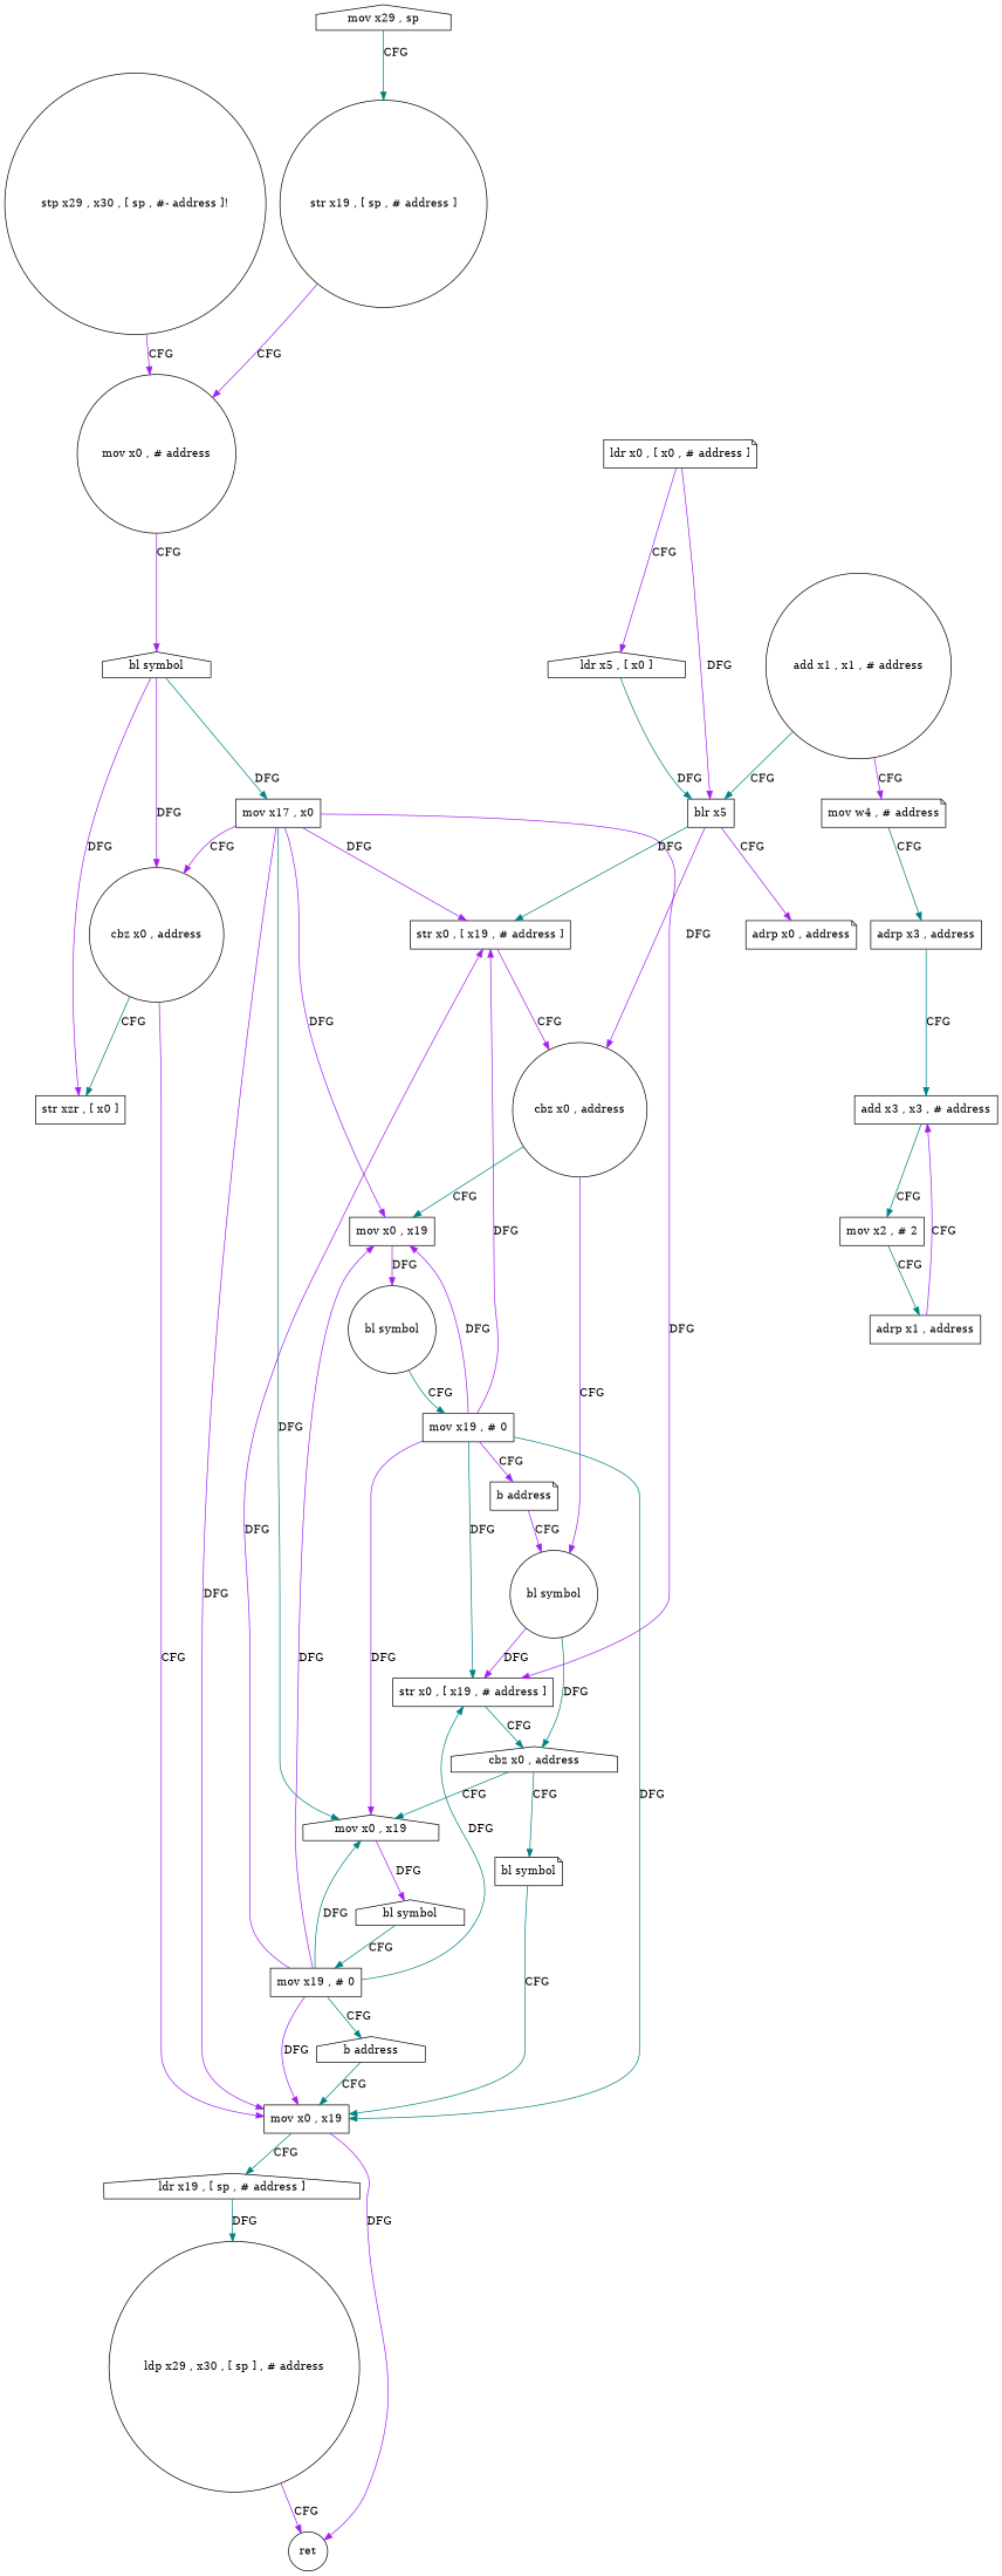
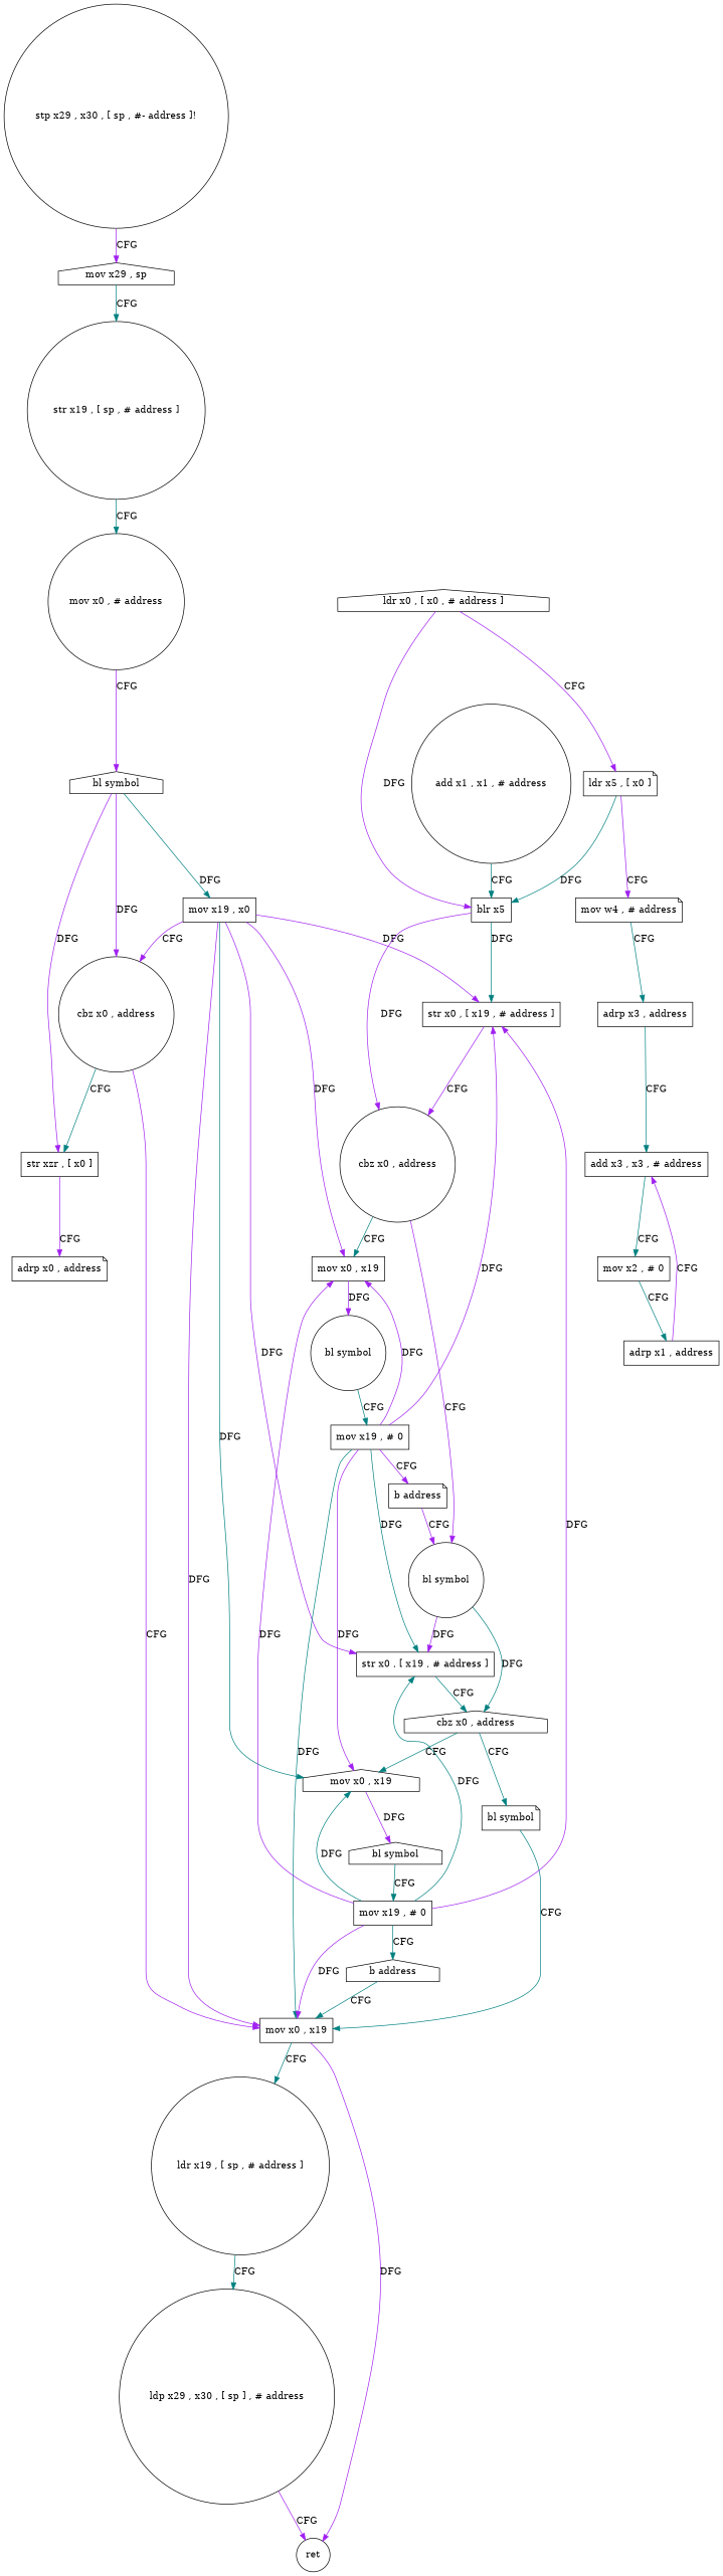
  digraph {
    node [shape=box]
    edge [color=purple]
    n1 [label="stp x29 , x30 , [ sp , #- address ]!" shape=circle]
    n2 [label="mov x29 , sp" shape=house]
    n3 [label="str x19 , [ sp , # address ]" shape=circle]
    n4 [label="mov x0 , # address" shape=circle]
    n5 [label="bl symbol" shape=house]
-   n6 [label="mov x17 , x0"]
+   n6 [label="mov x19 , x0"]
    n7 [label="cbz x0 , address" shape=circle]
    n8 [label="str xzr , [ x0 ]"]
    n9 [label="mov x0 , x19"]
    n10 [label="str x0 , [ x19 , # address ]"]
    n11 [label="mov x0 , x19"]
    n12 [label="str x0 , [ x19 , # address ]"]
    n13 [label="mov x0 , x19" shape=house]
    n14 [label="adrp x0 , address" shape=note]
-   n15 [label="ldr x19 , [ sp , # address ]" shape=house]
+   n15 [label="ldr x19 , [ sp , # address ]" shape=circle]
    n16 [label=ret shape=circle]
    n17 [label="cbz x0 , address" shape=circle]
    n18 [label="bl symbol" shape=circle]
    n19 [label="cbz x0 , address" shape=house]
    n20 [label="bl symbol" shape=house]
    n21 [label="ldp x29 , x30 , [ sp ] , # address" shape=circle]
-   n22 [label="ldr x0 , [ x0 , # address ]" shape=note]
-   n23 [label="ldr x5 , [ x0 ]" shape=house]
+   n22 [label="ldr x0 , [ x0 , # address ]" shape=house]
+   n23 [label="ldr x5 , [ x0 ]" shape=note]
    n24 [label="blr x5"]
    n25 [label="mov w4 , # address" shape=note]
    n26 [label="adrp x3 , address"]
    n27 [label="add x3 , x3 , # address"]
-   n28 [label="mov x2 , # 2"]
+   n28 [label="mov x2 , # 0"]
    n29 [label="adrp x1 , address"]
    n30 [label="add x1 , x1 , # address" shape=circle]
    n31 [label="bl symbol" shape=circle]
    n32 [label="mov x19 , # 0"]
    n33 [label="bl symbol" shape=note]
    n34 [label="b address" shape=note]
    n35 [label="mov x19 , # 0"]
    n36 [label="b address" shape=house]
-   n1 -> n4 [label=CFG]
+   n1 -> n2 [label=CFG]
    n2 -> n3 [color=teal label=CFG]
-   n3 -> n4 [label=CFG]
+   n3 -> n4 [color=teal label=CFG]
    n4 -> n5 [label=CFG]
    n5 -> n6 [color=teal label=DFG]
    n5 -> n7 [label=DFG]
    n5 -> n8 [label=DFG]
    n6 -> n7 [label=CFG]
    n6 -> n9 [label=DFG]
    n6 -> n10 [label=DFG]
    n6 -> n11 [label=DFG]
    n6 -> n12 [label=DFG]
    n6 -> n13 [color=teal label=DFG]
    n7 -> n8 [color=teal label=CFG]
    n7 -> n9 [label=CFG]
-   n24 -> n14 [label=CFG]
+   n8 -> n14 [label=CFG]
    n9 -> n15 [color=teal label=CFG]
    n9 -> n16 [label=DFG]
    n10 -> n17 [label=CFG]
    n11 -> n18 [label=DFG]
    n12 -> n19 [color=teal label=CFG]
    n13 -> n20 [label=DFG]
-   n15 -> n21 [color=teal label=DFG]
+   n15 -> n21 [color=teal label=CFG]
    n17 -> n11 [color=teal label=CFG]
    n17 -> n31 [label=CFG]
    n18 -> n32 [color=teal label=CFG]
    n19 -> n13 [color=teal label=CFG]
    n19 -> n33 [color=teal label=CFG]
    n20 -> n35 [color=teal label=CFG]
    n21 -> n16 [label=CFG]
    n22 -> n23 [label=CFG]
    n22 -> n24 [label=DFG]
    n23 -> n24 [color=teal label=DFG]
-   n30 -> n25 [label=CFG]
+   n23 -> n25 [label=CFG]
    n24 -> n10 [color=teal label=DFG]
    n24 -> n17 [label=DFG]
    n25 -> n26 [color=teal label=CFG]
    n26 -> n27 [color=teal label=CFG]
    n27 -> n28 [color=teal label=CFG]
    n28 -> n29 [color=teal label=CFG]
    n29 -> n27 [label=CFG]
    n30 -> n24 [color=teal label=CFG]
    n31 -> n12 [label=DFG]
    n31 -> n19 [color=teal label=DFG]
    n32 -> n9 [color=teal label=DFG]
    n32 -> n10 [label=DFG]
    n32 -> n11 [label=DFG]
    n32 -> n12 [color=teal label=DFG]
    n32 -> n13 [label=DFG]
    n32 -> n34 [label=CFG]
    n33 -> n9 [color=teal label=CFG]
    n34 -> n31 [label=CFG]
    n35 -> n9 [label=DFG]
    n35 -> n10 [label=DFG]
    n35 -> n11 [label=DFG]
    n35 -> n12 [color=teal label=DFG]
    n35 -> n13 [color=teal label=DFG]
    n35 -> n36 [color=teal label=CFG]
    n36 -> n9 [color=teal label=CFG]
  }
